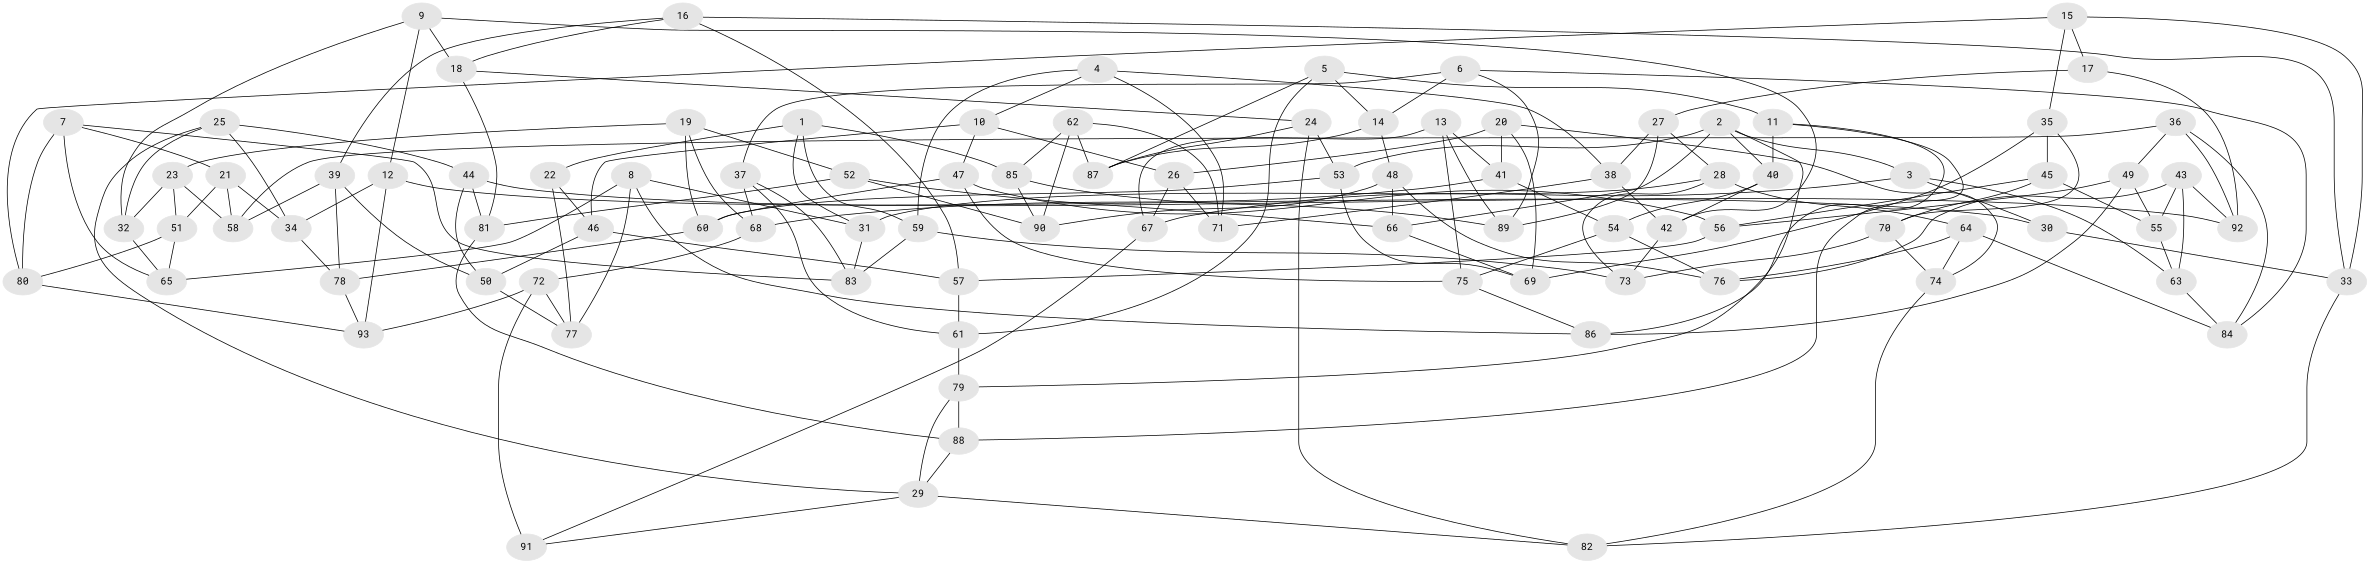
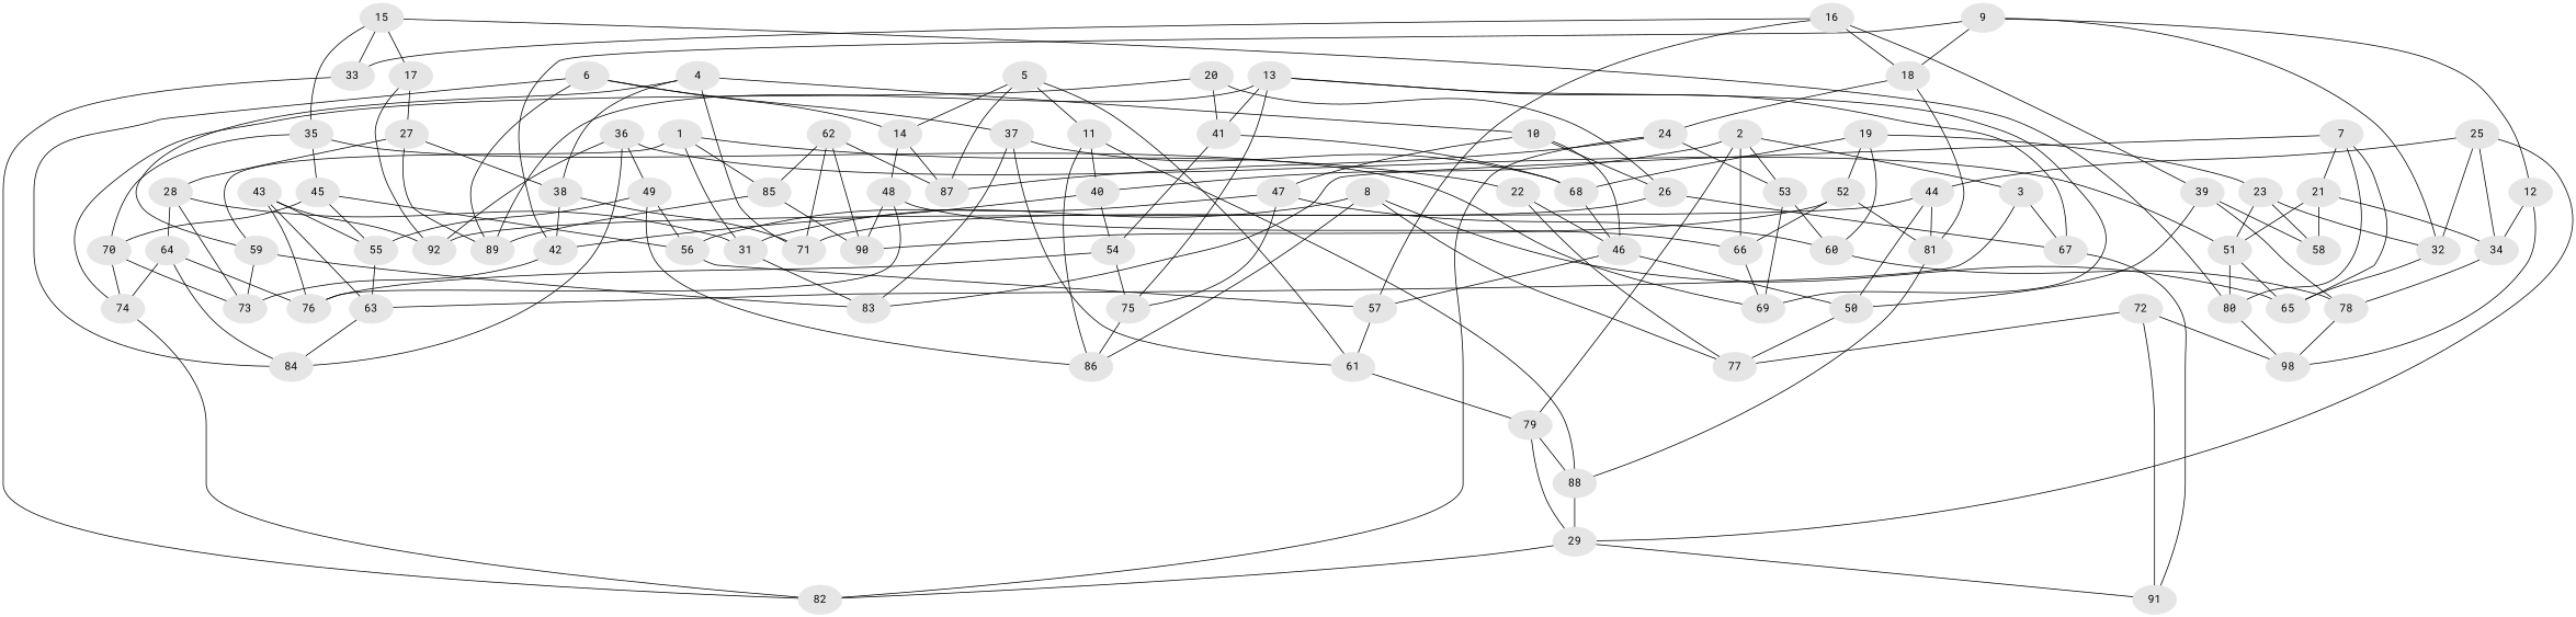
  graph {
    fontname="Roboto Mono"
    node [color=gray90 fontname="Roboto Mono" style=filled]
    edge [fontname="Roboto Mono"]
    1
    22
    31
    59
    85
    77
    46
    83
    73
    89
    90
    2
    3
    40
    53
    79
    66
-   30
    63
    67
    42
    54
    60
    69
    88
    33
    84
    91
    4
    10
    38
    71
    26
    47
    5
    11
    14
    61
    87
    86
    48
    6
    37
    68
    7
    21
    65
    80
    34
    51
    58
-   93
+   93 [label=98]
    8
    9
    12
    18
    32
    24
    81
    57
    50
    75
    56
    29
    78
    13
    41
    76
    15
    17
    35
    27
    92
    82
    45
    70
    16
    39
    28
    19
    23
    52
    72
    20
    74
    25
    44
    64
    55
    36
    49
    43
    62
    1 -- 22
    1 -- 31
    1 -- 59
    1 -- 85
    22 -- 77
    22 -- 46
    31 -- 83
    59 -- 83
    59 -- 73
    85 -- 89
    85 -- 90
    46 -- 57
    46 -- 50
    2 -- 3
    2 -- 40
    2 -- 53
    2 -- 79
    2 -- 66
-   3 -- 30
    3 -- 63
    3 -- 67
    40 -- 42
    40 -- 54
    53 -- 60
    53 -- 69
    79 -- 88
    66 -- 69
-   30 -- 33
    63 -- 84
    67 -- 91
    42 -- 73
    54 -- 75
    54 -- 76
    60 -- 78
    88 -- 29
    33 -- 82
    4 -- 59
    4 -- 10
    4 -- 38
    4 -- 71
    10 -- 46
    10 -- 26
    10 -- 47
    38 -- 42
    38 -- 71
    26 -- 67
    26 -- 71
    47 -- 60
    47 -- 75
    47 -- 56
    5 -- 11
    5 -- 14
    5 -- 61
    5 -- 87
    11 -- 40
    11 -- 88
    11 -- 86
    14 -- 87
    14 -- 48
    61 -- 79
    48 -- 90
    48 -- 66
    48 -- 76
    6 -- 89
    6 -- 84
    6 -- 14
    6 -- 37
    37 -- 83
    37 -- 61
    37 -- 68
-   68 -- 72
+   68 -- 46
    7 -- 83
    7 -- 21
    7 -- 65
    7 -- 80
    21 -- 34
    21 -- 51
    21 -- 58
    80 -- 93
    34 -- 78
    51 -- 65
    51 -- 80
    8 -- 31
    8 -- 77
    8 -- 86
    8 -- 65
    9 -- 42
    9 -- 12
    9 -- 18
    9 -- 32
-   12 -- 30
    12 -- 34
    12 -- 93
    18 -- 24
    18 -- 81
    32 -- 65
    24 -- 53
    24 -- 87
    24 -- 82
    81 -- 88
    57 -- 61
    50 -- 77
    75 -- 86
    56 -- 57
    29 -- 79
    29 -- 91
    29 -- 82
    78 -- 93
    13 -- 89
    13 -- 67
    13 -- 75
    13 -- 41
    41 -- 54
    41 -- 68
    15 -- 33
    15 -- 80
    15 -- 17
    15 -- 35
    17 -- 27
    17 -- 92
    35 -- 69
    35 -- 45
    35 -- 70
    27 -- 89
    27 -- 38
    27 -- 28
    45 -- 56
    45 -- 70
    45 -- 55
    70 -- 73
    70 -- 74
    16 -- 33
    16 -- 18
    16 -- 57
    16 -- 39
    39 -- 58
    39 -- 50
    39 -- 78
    28 -- 31
    28 -- 73
    28 -- 64
    19 -- 60
    19 -- 68
    19 -- 23
    19 -- 52
    23 -- 51
    23 -- 58
    23 -- 32
    52 -- 90
    52 -- 66
    52 -- 81
    72 -- 77
    72 -- 91
    72 -- 93
-   20 -- 69
+   13 -- 69
    20 -- 26
    20 -- 41
    20 -- 74
    74 -- 82
    25 -- 34
    25 -- 32
    25 -- 29
    25 -- 44
    44 -- 81
    44 -- 50
    44 -- 92
    64 -- 84
    64 -- 76
    64 -- 74
    55 -- 63
    36 -- 84
-   36 -- 58
+   36 -- 51
    36 -- 92
    36 -- 49
    49 -- 86
    49 -- 56
    49 -- 55
    43 -- 63
    43 -- 76
    43 -- 92
    43 -- 55
    62 -- 85
    62 -- 90
    62 -- 71
    62 -- 87
  }
